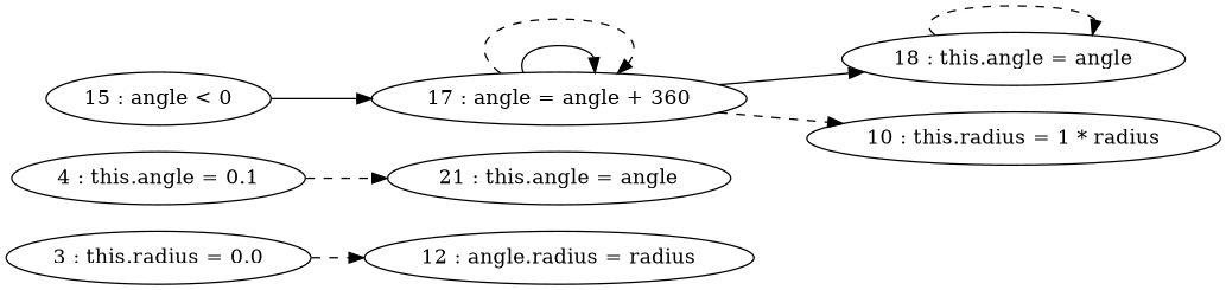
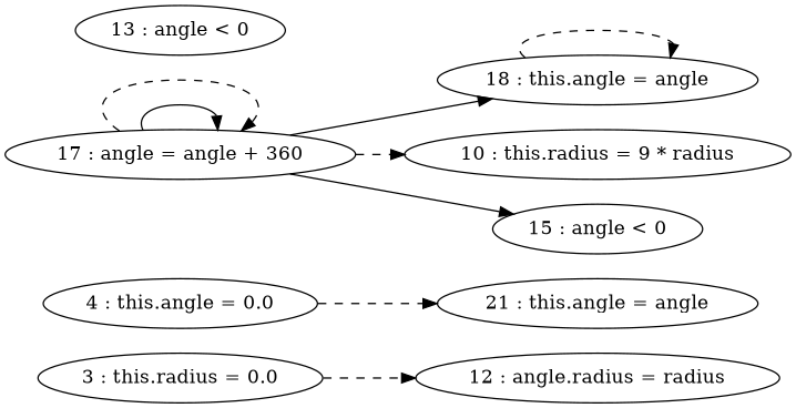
  digraph {
    rankdir=LR
    edge [style=dashed]
    n1 [label="12 : angle.radius = radius"]
    "3 : this.radius = 0.0"
-   "4 : this.angle = 0.0" [label="4 : this.angle = 0.1"]
+   "4 : this.angle = 0.0"
    "21 : this.angle = angle"
    "18 : this.angle = angle"
+   "13 : angle < 0"
    "17 : angle = angle + 360"
-   "10 : this.radius = 1 * radius"
+   "10 : this.radius = 1 * radius" [label="10 : this.radius = 9 * radius"]
    "15 : angle < 0"
    "3 : this.radius = 0.0" -> n1
    "4 : this.angle = 0.0" -> "21 : this.angle = angle"
    "18 : this.angle = angle" -> "18 : this.angle = angle"
    "17 : angle = angle + 360" -> "18 : this.angle = angle" [style=""]
    "17 : angle = angle + 360" -> "17 : angle = angle + 360" [style=""]
    "17 : angle = angle + 360" -> "17 : angle = angle + 360"
    "17 : angle = angle + 360" -> "10 : this.radius = 1 * radius"
-   "15 : angle < 0" -> "17 : angle = angle + 360" [style=""]
+   "17 : angle = angle + 360" -> "15 : angle < 0" [style=""]
  }
